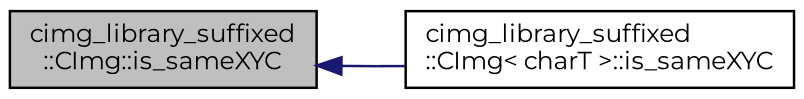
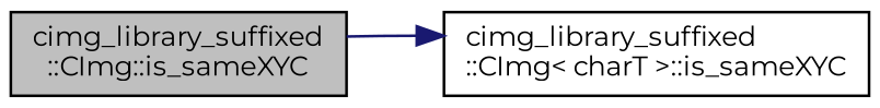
  digraph {
    rankdir=LR
    fontname=Montserrat
    node [color=black fontname=Montserrat fontsize=10 shape=record style=filled]
    n1 [fillcolor=grey75 fontcolor=black height=0.2 label="cimg_library_suffixed\l::CImg::is_sameXYC" width=0.4]
    n2 [fillcolor=white height=0.2 label="cimg_library_suffixed\l::CImg\< charT \>::is_sameXYC" width=0.4]
-   n1 -> n2 [color=midnightblue dir=back fontname=Montserrat fontsize=10 labelfontname=Helvetica labelfontsize=10 style=solid]
+   n2 -> n1 [color=midnightblue dir=back fontname=Montserrat fontsize=10 labelfontname=Helvetica labelfontsize=10 style=solid]
  }
